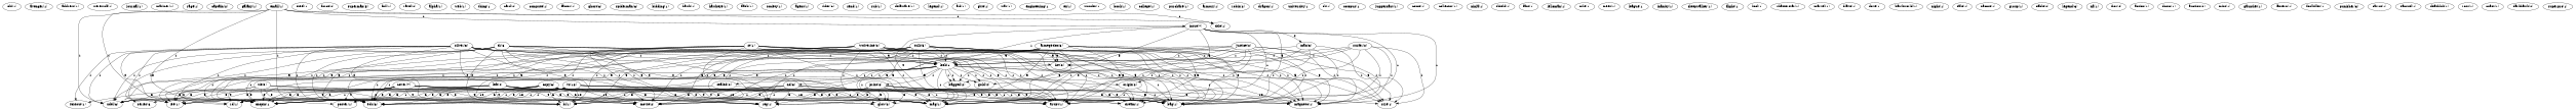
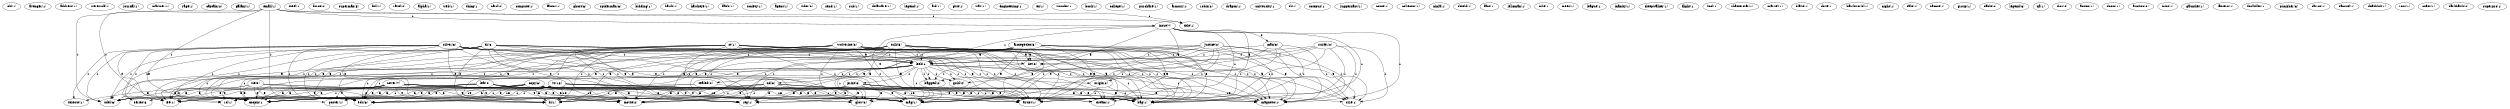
  digraph {
    n1 [label="loki(1)"]
    n2 [label="avenger(1)"]
    n3 [label="address(1)"]
    n4 [label="werewolf(1)"]
    n5 [label="journal(1)"]
    n6 [label="mariner(1)"]
    n7 [label="rage(1)"]
    n8 [label="captain(2)"]
    n9 [label="galaxy(1)"]
    n10 [label="email(1)"]
    n11 [label="chopin(1)"]
    n12 [label="udel(6)"]
    n13 [label="edu(6)"]
    n14 [label="issue(7)"]
    n15 [label="title(1)"]
    n16 [label="artist(1)"]
    n17 [label="bag(1)"]
    n18 [label="mag(1)"]
    n19 [label="magneto(1)"]
    n20 [label="look(1)"]
    n21 [label="origin(2)"]
    n22 [label="gold(4)"]
    n23 [label="bagged(2)"]
    n24 [label="man(3)"]
    n25 [label="lee(1)"]
    n26 [label="reg(1)"]
    n27 [label="sealed(2)"]
    n28 [label="nd(3)"]
    n29 [label="print(8)"]
    n30 [label="copy(6)"]
    n31 [label="poster(1)"]
    n32 [label="series(3)"]
    n33 [label="rd(1)"]
    n34 [label="glow(2)"]
    n35 [label="dream(1)"]
    n36 [label="movie(2)"]
    n37 [label="bi(1)"]
    n38 [label="steel(1)"]
    n39 [label="force(2)"]
    n40 [label="superman(5)"]
    n41 [label="tie(5)"]
    n42 [label="foil(1)"]
    n43 [label="ravel(2)"]
    n44 [label="vs(18)"]
    n45 [label="size(1)"]
    n46 [label="alpha(1)"]
    n47 [label="cover(7)"]
    n48 [label="foldout(1)"]
    n49 [label="web(1)"]
    n50 [label="thing(1)"]
    n51 [label="card(2)"]
    n52 [label="compute(1)"]
    n53 [label="factor(1)"]
    n54 [label="ghost(6)"]
    n55 [label="silver(3)"]
    n56 [label="spiderman(6)"]
    n57 [label="bidding(1)"]
    n58 [label="hawk(1)"]
    n59 [label="hawkeye(1)"]
    n60 [label="flash(1)"]
    n61 [label="left(4)"]
    n62 [label="society(1)"]
    n63 [label="dr(3)"]
    n64 [label="agent(1)"]
    n65 [label="rider(6)"]
    n66 [label="hulk(5)"]
    n67 [label="list(2)"]
    n68 [label="send(1)"]
    n69 [label="sub(1)"]
    n70 [label="wolverine(2)"]
    n71 [label="delaware(1)"]
    n72 [label="st(1)"]
    n73 [label="legend(1)"]
    n74 [label="aid(1)"]
    n75 [label="give(1)"]
    n76 [label="war(1)"]
    n77 [label="armegedon(3)"]
    n78 [label="engineering(1)"]
    n79 [label="ex(1)"]
    n80 [label="wonder(1)"]
    n81 [label="book(1)"]
    n82 [label="college(1)"]
    n83 [label="purchase(1)"]
    n84 [label="justice(2)"]
    n85 [label="armory(1)"]
    n86 [label="robin(2)"]
    n87 [label="surfer(2)"]
    n88 [label="dragon(1)"]
    n89 [label="university(1)"]
    n90 [label="ok(1)"]
    n91 [label="octopus(1)"]
    n92 [label="juggernaut(1)"]
    n93 [label="come(1)"]
    n94 [label="collector(1)"]
    n95 [label="ninja(1)"]
    n96 [label="shield(1)"]
    n97 [label="fant(1)"]
    n98 [label="jelloman(1)"]
    n99 [label="mile(1)"]
    n100 [label="meet(1)"]
    n101 [label="league(1)"]
    n102 [label="infinity(1)"]
    n103 [label="sleepwalker(1)"]
    n104 [label="flight(1)"]
    n105 [label="kool(1)"]
    n106 [label="shatterstar(1)"]
    n107 [label="marvel(1)"]
    n108 [label="blaze(1)"]
    n109 [label="dove(1)"]
    n110 [label="hawkworld(1)"]
    n111 [label="night(1)"]
    n112 [label="sale(1)"]
    n113 [label="nacme(1)"]
    n114 [label="group(1)"]
    n115 [label="cable(2)"]
    n116 [label="legend(3)"]
    n117 [label="nfl(1)"]
    n118 [label="thor(4)"]
    n119 [label="action(1)"]
    n120 [label="doom(1)"]
    n121 [label="auction(2)"]
    n122 [label="mint(1)"]
    n123 [label="gauntlet(1)"]
    n124 [label="lantern(1)"]
    n125 [label="foolkiller(1)"]
    n126 [label="punisher(3)"]
    n127 [label="carrot(1)"]
    n128 [label="samuel(1)"]
    n129 [label="deathlok(1)"]
    n130 [label="ross(1)"]
    n131 [label="coast(1)"]
    n132 [label="darkhawk(2)"]
    n133 [label="superpro(1)"]
    n10 -> n11 [label=1]
    n10 -> n11 [label=1]
    n10 -> n12 [label=1]
    n10 -> n13 [label=1]
    n10 -> n14 [label=1]
    n10 -> n15 [label=1]
    n10 -> n15 [label=1]
    n14 -> n16 [label=1]
    n14 -> n17 [label=1]
    n14 -> n18 [label=4]
    n14 -> n19 [label=1]
    n14 -> n20 [label=1]
    n14 -> n21 [label=5]
    n14 -> n22 [label=5]
    n14 -> n23 [label=5]
    n14 -> n24 [label=4]
    n20 -> n11 [label=1]
    n20 -> n12 [label=1]
    n20 -> n13 [label=1]
    n20 -> n16 [label=1]
    n20 -> n17 [label=1]
    n20 -> n19 [label=1]
    n20 -> n21 [label=1]
    n20 -> n22 [label=1]
    n20 -> n22 [label=1]
    n20 -> n23 [label=1]
    n20 -> n23 [label=1]
    n20 -> n25 [label=1]
    n20 -> n26 [label=1]
    n20 -> n27 [label=1]
    n20 -> n28 [label=1]
    n20 -> n29 [label=1]
    n21 -> n17 [label=1]
    n21 -> n18 [label=1]
    n24 -> n16 [label=1]
    n24 -> n17 [label=1]
    n24 -> n18 [label=2]
    n24 -> n19 [label=1]
    n24 -> n20 [label=1]
    n27 -> n11 [label=1]
    n27 -> n13 [label=1]
    n27 -> n17 [label=1]
    n28 -> n11 [label=3]
    n28 -> n13 [label=3]
    n28 -> n16 [label=3]
    n28 -> n17 [label=3]
    n28 -> n18 [label=1]
    n28 -> n19 [label=3]
    n28 -> n25 [label=3]
    n28 -> n26 [label=3]
    n28 -> n36 [label=1]
    n28 -> n37 [label=1]
    n29 -> n11 [label=5]
    n29 -> n13 [label=5]
    n29 -> n16 [label=5]
    n29 -> n17 [label=5]
    n29 -> n18 [label=3]
    n29 -> n19 [label=5]
    n29 -> n26 [label=5]
    n29 -> n34 [label=3]
    n29 -> n35 [label=3]
    n29 -> n36 [label=3]
    n29 -> n37 [label=3]
    n30 -> n11 [label=3]
    n30 -> n12 [label=3]
    n30 -> n13 [label=3]
    n30 -> n16 [label=3]
    n30 -> n17 [label=3]
    n30 -> n18 [label=6]
    n30 -> n25 [label=3]
    n30 -> n26 [label=3]
    n30 -> n31 [label=6]
    n30 -> n32 [label=6]
    n30 -> n33 [label=6]
    n30 -> n34 [label=6]
    n30 -> n35 [label=6]
    n30 -> n36 [label=6]
    n30 -> n37 [label=6]
    n41 -> n11 [label=3]
    n41 -> n12 [label=3]
    n41 -> n13 [label=3]
    n41 -> n18 [label=2]
    n41 -> n31 [label=2]
    n41 -> n33 [label=2]
    n41 -> n36 [label=2]
    n41 -> n37 [label=2]
    n44 -> n11 [label=1]
    n44 -> n12 [label=1]
    n44 -> n13 [label=1]
    n44 -> n17 [label=1]
    n44 -> n18 [label=18]
    n44 -> n25 [label=1]
    n44 -> n31 [label=18]
    n44 -> n33 [label=18]
    n44 -> n34 [label=18]
-   n44 -> n35 [label=1]
+   n44 -> n35 [label=18]
    n44 -> n36 [label=18]
    n44 -> n37 [label=18]
    n44 -> n45 [label=18]
    n47 -> n11 [label=3]
    n47 -> n12 [label=3]
    n47 -> n13 [label=3]
    n47 -> n16 [label=3]
    n47 -> n17 [label=3]
    n47 -> n18 [label=4]
    n47 -> n19 [label=3]
    n47 -> n25 [label=3]
    n47 -> n26 [label=3]
    n47 -> n31 [label=4]
    n47 -> n33 [label=4]
    n47 -> n36 [label=4]
    n47 -> n37 [label=4]
    n47 -> n48 [label=3]
    n55 -> n11 [label=1]
    n55 -> n12 [label=1]
    n55 -> n13 [label=1]
    n55 -> n16 [label=1]
    n55 -> n17 [label=1]
    n55 -> n18 [label=2]
    n55 -> n19 [label=1]
    n55 -> n20 [label=1]
    n55 -> n20 [label=1]
    n55 -> n25 [label=1]
    n55 -> n26 [label=1]
    n55 -> n33 [label=2]
    n55 -> n36 [label=2]
    n55 -> n37 [label=2]
    n55 -> n48 [label=1]
    n61 -> n11 [label=3]
    n61 -> n12 [label=3]
    n61 -> n13 [label=3]
    n61 -> n16 [label=3]
    n61 -> n17 [label=3]
    n61 -> n18 [label=4]
    n61 -> n25 [label=3]
    n61 -> n26 [label=3]
    n61 -> n33 [label=4]
    n61 -> n36 [label=4]
    n61 -> n37 [label=4]
    n63 -> n11 [label=1]
    n63 -> n12 [label=1]
    n63 -> n13 [label=1]
    n63 -> n16 [label=1]
    n63 -> n17 [label=1]
    n63 -> n18 [label=2]
    n63 -> n19 [label=1]
    n63 -> n20 [label=1]
    n63 -> n25 [label=1]
    n63 -> n26 [label=1]
    n63 -> n32 [label=18]
    n63 -> n34 [label=2]
    n63 -> n36 [label=2]
    n63 -> n37 [label=2]
    n66 -> n11 [label=1]
    n66 -> n13 [label=1]
    n66 -> n16 [label=1]
    n66 -> n17 [label=1]
    n66 -> n18 [label=5]
    n66 -> n19 [label=1]
    n66 -> n20 [label=1]
    n66 -> n25 [label=1]
    n66 -> n26 [label=1]
    n66 -> n34 [label=5]
    n66 -> n35 [label=5]
    n66 -> n36 [label=5]
    n66 -> n37 [label=5]
    n66 -> n45 [label=5]
    n66 -> n67 [label=5]
    n67 -> n23 [label=1]
    n70 -> n11 [label=1]
    n70 -> n13 [label=1]
    n70 -> n16 [label=1]
    n70 -> n17 [label=1]
    n70 -> n18 [label=1]
    n70 -> n19 [label=1]
    n70 -> n20 [label=1]
    n70 -> n25 [label=1]
    n70 -> n26 [label=1]
    n70 -> n34 [label=1]
    n70 -> n35 [label=1]
    n70 -> n36 [label=1]
    n70 -> n37 [label=1]
    n70 -> n45 [label=1]
    n70 -> n67 [label=1]
    n72 -> n11 [label=3]
    n72 -> n13 [label=3]
    n72 -> n16 [label=3]
    n72 -> n17 [label=3]
    n72 -> n18 [label=1]
    n72 -> n19 [label=3]
    n72 -> n20 [label=3]
    n72 -> n25 [label=3]
    n72 -> n26 [label=3]
    n72 -> n34 [label=1]
    n72 -> n35 [label=1]
    n72 -> n36 [label=1]
    n72 -> n37 [label=1]
    n72 -> n45 [label=1]
    n77 -> n11 [label=3]
    n77 -> n13 [label=3]
    n77 -> n16 [label=3]
    n77 -> n17 [label=3]
    n77 -> n18 [label=3]
    n77 -> n19 [label=3]
    n77 -> n20 [label=3]
    n77 -> n26 [label=3]
    n77 -> n34 [label=3]
    n77 -> n35 [label=3]
    n77 -> n36 [label=3]
    n77 -> n37 [label=3]
    n77 -> n45 [label=3]
    n77 -> n67 [label=3]
    n84 -> n16 [label=1]
    n84 -> n17 [label=1]
    n84 -> n18 [label=1]
    n84 -> n19 [label=1]
    n84 -> n20 [label=1]
    n84 -> n35 [label=1]
    n84 -> n36 [label=1]
    n84 -> n37 [label=1]
    n84 -> n45 [label=1]
    n84 -> n67 [label=1]
    n87 -> n16 [label=1]
    n87 -> n17 [label=1]
    n87 -> n18 [label=1]
    n87 -> n19 [label=1]
    n87 -> n20 [label=1]
    n87 -> n45 [label=1]
    n87 -> n67 [label=1]
  }
